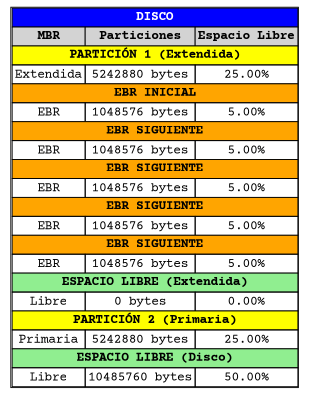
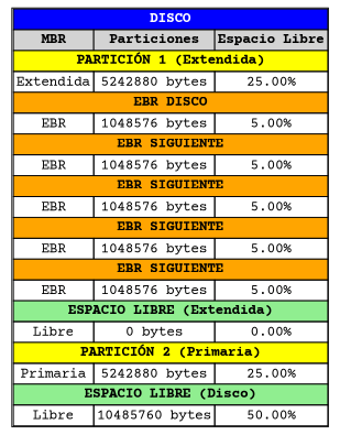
  digraph {
    rankdir=TB
    fontname="Courier Prime"
-   n1 [label=< 			<table border="1" cellborder="1" cellspacing="0"> 				<tr><td colspan="4" bgcolor="blue"><font color="white"><b>DISCO</b></font></td></tr> 				<tr><td bgcolor="lightgray"><b>MBR</b></td><td bgcolor="lightgray"><b>Particiones</b></td><td bgcolor="lightgray"><b>Espacio Libre</b></td></tr> 	 				<tr> 					<td colspan="4" bgcolor="yellow"><b>PARTICIÓN 1 (Extendida)</b></td> 				</tr> 				<tr> 					<td>Extendida</td> 					<td>5242880 bytes</td> 					<td>25.00%</td> 				</tr> 			 					<tr> 						<td colspan="4" bgcolor="orange"><b>EBR INICIAL</b></td> 					</tr> 					<tr> 						<td>EBR</td> 						<td>1048576 bytes</td> 						<td>5.00%</td> 					</tr> 				 						<tr> 							<td colspan="4" bgcolor="orange"><b>EBR SIGUIENTE</b></td> 						</tr> 						<tr> 							<td>EBR</td> 							<td>1048576 bytes</td> 							<td>5.00%</td> 						</tr> 					 						<tr> 							<td colspan="4" bgcolor="orange"><b>EBR SIGUIENTE</b></td> 						</tr> 						<tr> 							<td>EBR</td> 							<td>1048576 bytes</td> 							<td>5.00%</td> 						</tr> 					 						<tr> 							<td colspan="4" bgcolor="orange"><b>EBR SIGUIENTE</b></td> 						</tr> 						<tr> 							<td>EBR</td> 							<td>1048576 bytes</td> 							<td>5.00%</td> 						</tr> 					 						<tr> 							<td colspan="4" bgcolor="orange"><b>EBR SIGUIENTE</b></td> 						</tr> 						<tr> 							<td>EBR</td> 							<td>1048576 bytes</td> 							<td>5.00%</td> 						</tr> 					 					<tr> 						<td colspan="4" bgcolor="lightgreen"><b>ESPACIO LIBRE (Extendida)</b></td> 					</tr> 					<tr> 						<td>Libre</td> 						<td>0 bytes</td> 						<td>0.00%</td> 					</tr> 				 				<tr> 					<td colspan="4" bgcolor="yellow"><b>PARTICIÓN 2 (Primaria)</b></td> 				</tr> 				<tr> 					<td>Primaria</td> 					<td>5242880 bytes</td> 					<td>25.00%</td> 				</tr> 			 		<tr> 			<td colspan="4" bgcolor="lightgreen"><b>ESPACIO LIBRE (Disco)</b></td> 		</tr> 		<tr> 			<td>Libre</td> 			<td>10485760 bytes</td> 			<td>50.00%</td> 		</tr> 	</table>> shape=plaintext fontname="Courier Prime"]
+   n1 [label=< 			<table border="1" cellborder="1" cellspacing="0"> 				<tr><td colspan="4" bgcolor="blue"><font color="white"><b>DISCO</b></font></td></tr> 				<tr><td bgcolor="lightgray"><b>MBR</b></td><td bgcolor="lightgray"><b>Particiones</b></td><td bgcolor="lightgray"><b>Espacio Libre</b></td></tr> 	 				<tr> 					<td colspan="4" bgcolor="yellow"><b>PARTICIÓN 1 (Extendida)</b></td> 				</tr> 				<tr> 					<td>Extendida</td> 					<td>5242880 bytes</td> 					<td>25.00%</td> 				</tr> 			 					<tr> 						<td colspan="4" bgcolor="orange"><b>EBR DISCO</b></td> 					</tr> 					<tr> 						<td>EBR</td> 						<td>1048576 bytes</td> 						<td>5.00%</td> 					</tr> 				 						<tr> 							<td colspan="4" bgcolor="orange"><b>EBR SIGUIENTE</b></td> 						</tr> 						<tr> 							<td>EBR</td> 							<td>1048576 bytes</td> 							<td>5.00%</td> 						</tr> 					 						<tr> 							<td colspan="4" bgcolor="orange"><b>EBR SIGUIENTE</b></td> 						</tr> 						<tr> 							<td>EBR</td> 							<td>1048576 bytes</td> 							<td>5.00%</td> 						</tr> 					 						<tr> 							<td colspan="4" bgcolor="orange"><b>EBR SIGUIENTE</b></td> 						</tr> 						<tr> 							<td>EBR</td> 							<td>1048576 bytes</td> 							<td>5.00%</td> 						</tr> 					 						<tr> 							<td colspan="4" bgcolor="orange"><b>EBR SIGUIENTE</b></td> 						</tr> 						<tr> 							<td>EBR</td> 							<td>1048576 bytes</td> 							<td>5.00%</td> 						</tr> 					 					<tr> 						<td colspan="4" bgcolor="lightgreen"><b>ESPACIO LIBRE (Extendida)</b></td> 					</tr> 					<tr> 						<td>Libre</td> 						<td>0 bytes</td> 						<td>0.00%</td> 					</tr> 				 				<tr> 					<td colspan="4" bgcolor="yellow"><b>PARTICIÓN 2 (Primaria)</b></td> 				</tr> 				<tr> 					<td>Primaria</td> 					<td>5242880 bytes</td> 					<td>25.00%</td> 				</tr> 			 		<tr> 			<td colspan="4" bgcolor="lightgreen"><b>ESPACIO LIBRE (Disco)</b></td> 		</tr> 		<tr> 			<td>Libre</td> 			<td>10485760 bytes</td> 			<td>50.00%</td> 		</tr> 	</table>> shape=plaintext fontname="Courier Prime"]
  }
